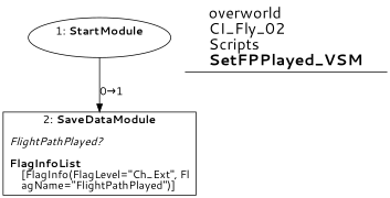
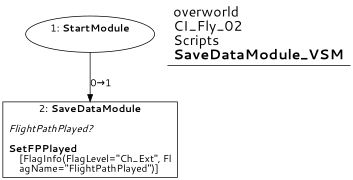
  digraph {
    fontname="Segoe UI"
    splines=spline
    node [fontname="Segoe UI"]
    n1 [label=<1: <b>StartModule</b><br/><br/>> shape=oval]
-   n2 [label=<2: <b>SaveDataModule</b><br/><br/><i>FlightPathPlayed?<br align="left"/></i><br align="left"/><b>FlagInfoList</b><br align="left"/>    [FlagInfo(FlagLevel=&quot;Ch_Ext&quot;, Fl<br align="left"/>    agName=&quot;FlightPathPlayed&quot;)]<br align="left"/>> shape=box]
-   n3 [label=<<font point-size="20">overworld<br align="left"/>CI_Fly_02<br align="left"/>Scripts<br align="left"/><b>SetFPPlayed_VSM</b><br align="left"/></font>> shape=underline]
+   n2 [label=<2: <b>SaveDataModule</b><br/><br/><i>FlightPathPlayed?<br align="left"/></i><br align="left"/><b>SetFPPlayed</b><br align="left"/>    [FlagInfo(FlagLevel=&quot;Ch_Ext&quot;, Fl<br align="left"/>    agName=&quot;FlightPathPlayed&quot;)]<br align="left"/>> shape=box]
+   n3 [label=<<font point-size="20">overworld<br align="left"/>CI_Fly_02<br align="left"/>Scripts<br align="left"/><b>SaveDataModule_VSM</b><br align="left"/></font>> shape=underline]
    n1 -> n2 [fontname="Segoe UI" label="0→1"]
  }
